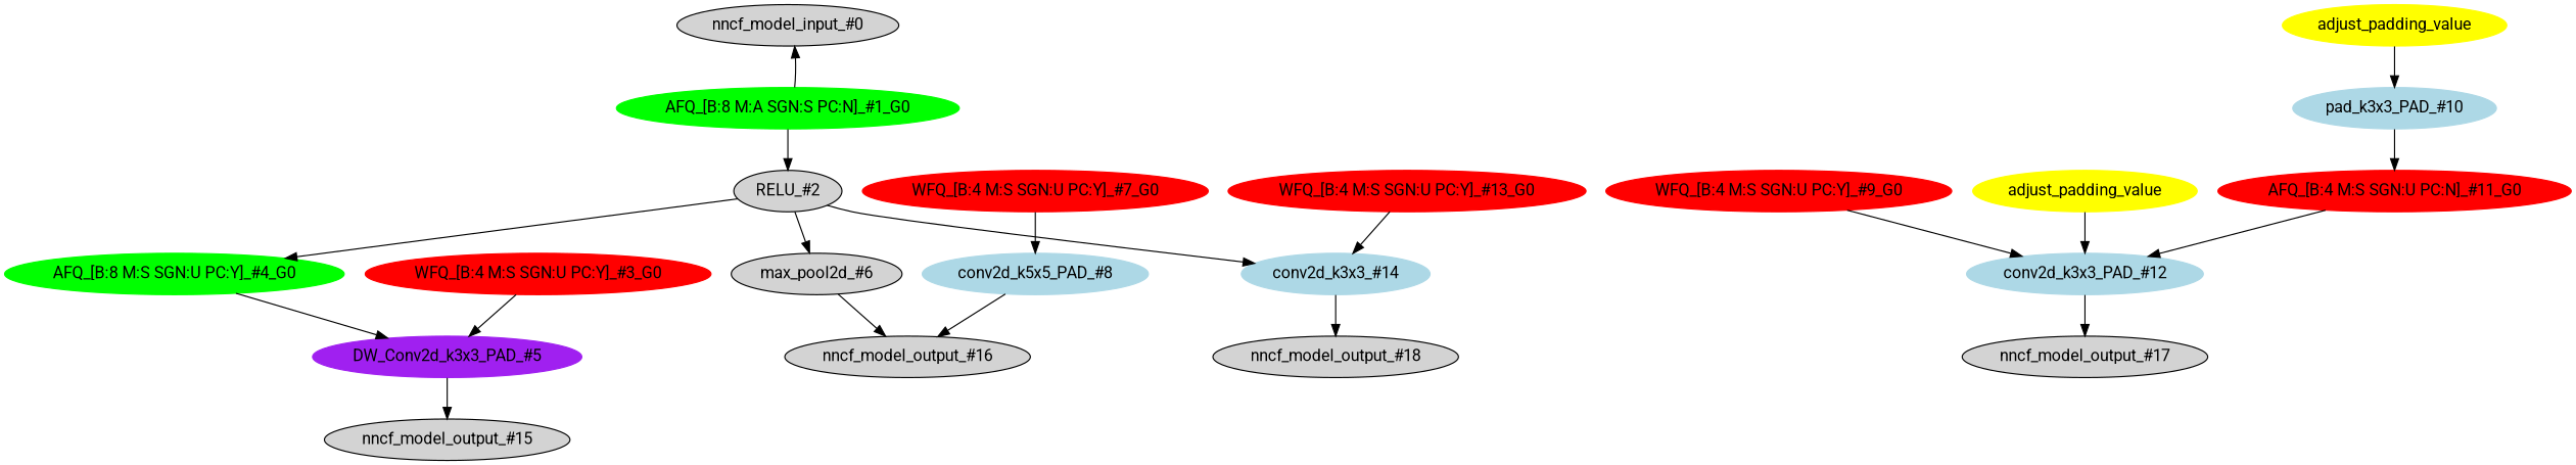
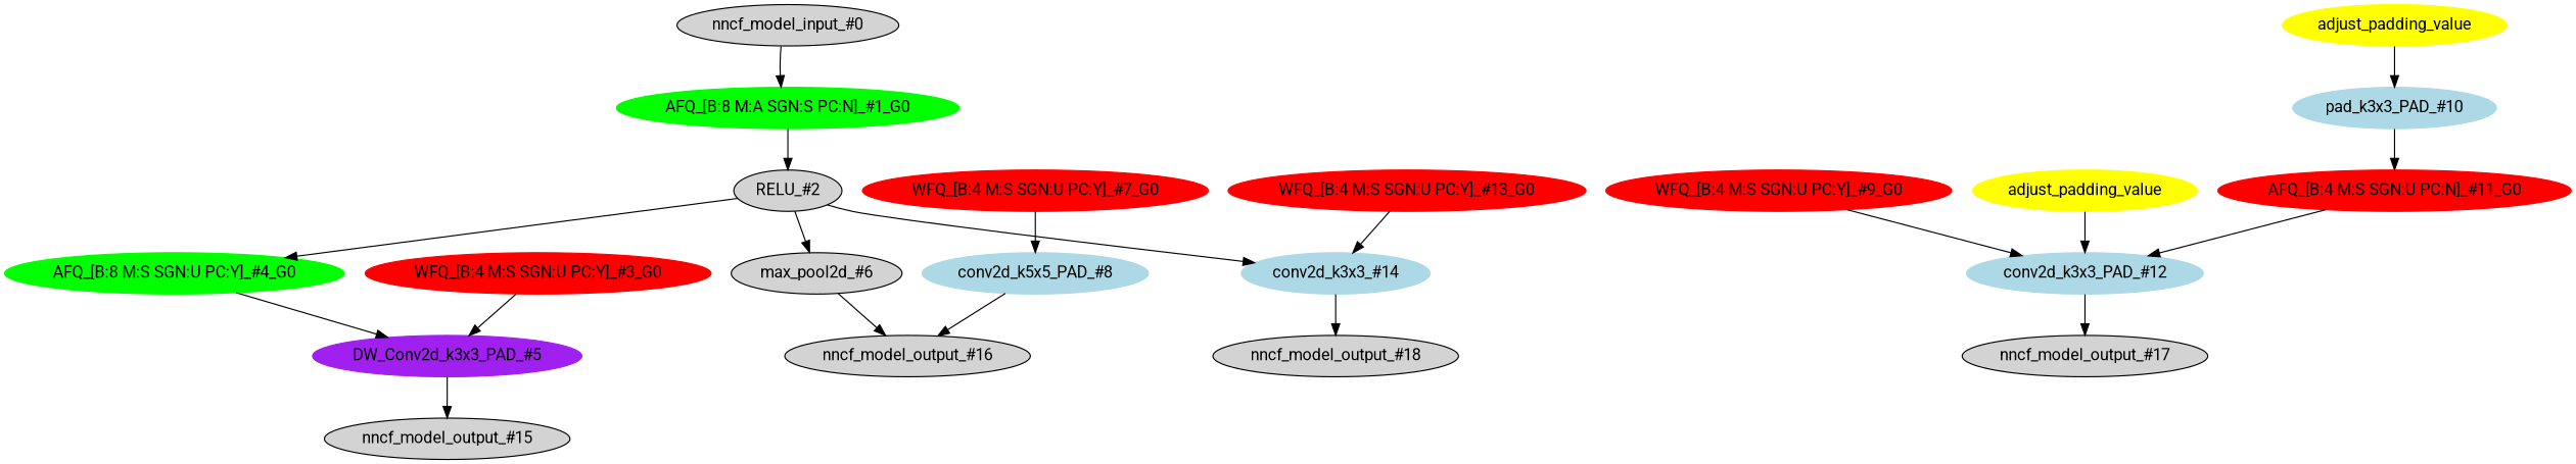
  strict digraph {
    fontname=Roboto
    node [fontname=Roboto style=filled type=symmetric_quantize]
    edge [fontname=Roboto]
    n1 [label="nncf_model_input_#0" type=nncf_model_input]
    n2 [color=green label="AFQ_[B:8 M:A SGN:S PC:N]_#1_G0" type=asymmetric_quantize]
    n3 [label="RELU_#2" type=RELU]
    n4 [color=green label="AFQ_[B:8 M:S SGN:U PC:Y]_#4_G0"]
    n5 [label="max_pool2d_#6" type=max_pool2d]
    n6 [color=lightblue label="conv2d_k3x3_#14" type=conv2d]
    n7 [color=purple label="DW_Conv2d_k3x3_PAD_#5" type=conv2d]
    n8 [label="nncf_model_output_#16" type=nncf_model_output]
    n9 [color=lightblue label="pad_k3x3_PAD_#10" type=pad]
    n10 [color=red label="AFQ_[B:4 M:S SGN:U PC:N]_#11_G0"]
    n11 [label="nncf_model_output_#18" type=nncf_model_output]
    n12 [color=red label="WFQ_[B:4 M:S SGN:U PC:Y]_#3_G0"]
    n13 [label="nncf_model_output_#15" type=nncf_model_output]
    n14 [color=lightblue label="conv2d_k5x5_PAD_#8" type=conv2d]
    n15 [color=red label="WFQ_[B:4 M:S SGN:U PC:Y]_#7_G0"]
    n16 [color=red label="WFQ_[B:4 M:S SGN:U PC:Y]_#9_G0"]
    n17 [color=lightblue label="conv2d_k3x3_PAD_#12" type=conv2d]
    n18 [label="nncf_model_output_#17" type=nncf_model_output]
    n19 [color=red label="WFQ_[B:4 M:S SGN:U PC:Y]_#13_G0"]
    n20 [color=yellow label=adjust_padding_value type=""]
    n21 [color=yellow label=adjust_padding_value type=""]
-   n2 -> n1
+   n1 -> n2
    n2 -> n3
    n3 -> n4
    n3 -> n5
    n3 -> n6
    n4 -> n7
    n5 -> n8
    n6 -> n11
    n7 -> n13
    n9 -> n10
    n10 -> n17
    n12 -> n7
    n14 -> n8
    n15 -> n14
    n16 -> n17
    n17 -> n18
    n19 -> n6
    n20 -> n9
    n21 -> n17
  }
